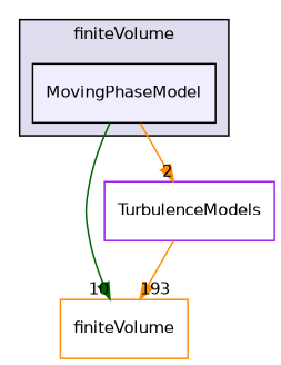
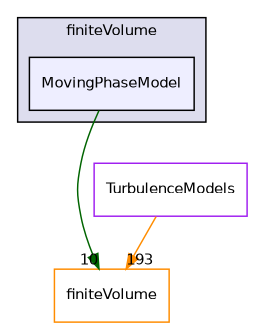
  digraph {
    compound=true
    node [fontname=Helvetica fontsize=10 shape=box]
    edge [color=darkorange labeldistance=1.5 labelfontname=Helvetica labelfontsize=10]
    n1 [color=black fillcolor="#eeeeff" label=MovingPhaseModel pencolor=black style=filled]
    n2 [color=darkorange label=finiteVolume]
    n3 [color=purple label=TurbulenceModels]
    subgraph cluster_1 {
      bgcolor="#ddddee"
      fontname=Helvetica
      fontsize=10
      label=finiteVolume
      pencolor=black
      n1
    }
    n1 -> n2 [color=darkgreen headlabel=10]
-   n1 -> n3 [headlabel=2]
    n3 -> n2 [headlabel=193]
  }
